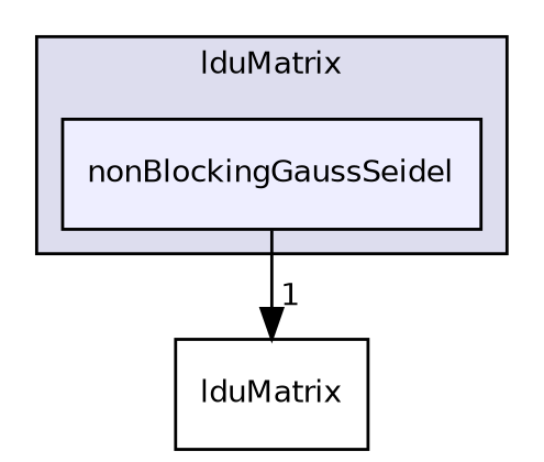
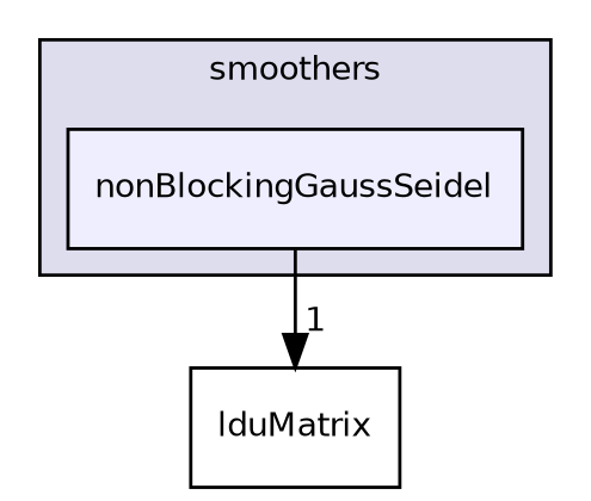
  digraph {
    compound=true
    node [fontname=Helvetica fontsize=10 shape=box]
    n1 [fillcolor="#eeeeff" label=nonBlockingGaussSeidel pencolor=black style=filled]
    n2 [label=lduMatrix]
    subgraph cluster_1 {
      bgcolor="#ddddee"
      fontname=Helvetica
      fontsize=10
-     label=lduMatrix
+     label=smoothers
      pencolor=black
      n1
    }
    n1 -> n2 [headlabel=1 labeldistance=1.5 labelfontname=Helvetica labelfontsize=10]
  }
